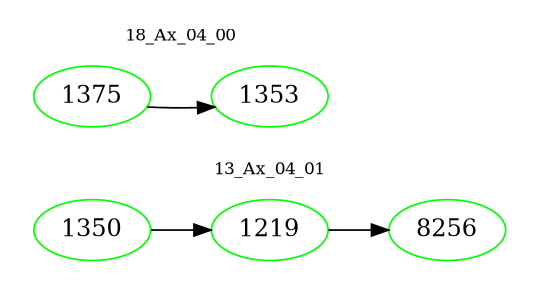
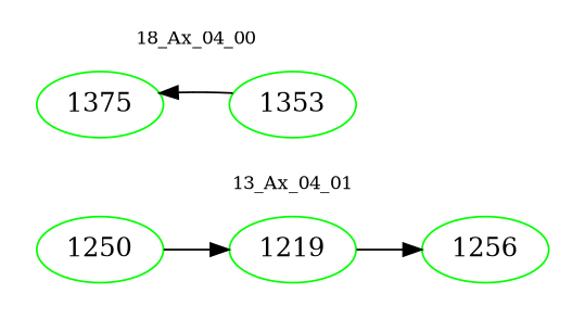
  digraph {
    rankdir=LR
    node [color=green]
    edge [color=black]
-   n1 [label=1350]
+   n1 [label=1250]
    n2 [label=1219]
-   n3 [label=8256]
+   n3 [label=1256]
    n4 [label=1375]
    n5 [label=1353]
    subgraph cluster_1 {
      color=white
      fontsize=10
      label="13_Ax_04_01"
      n1
      n2
      n3
    }
    subgraph cluster_2 {
      color=white
      fontsize=10
      label="18_Ax_04_00"
      n4
      n5
    }
    n1 -> n2
    n2 -> n3
-   n4 -> n5
+   n5 -> n4
  }
